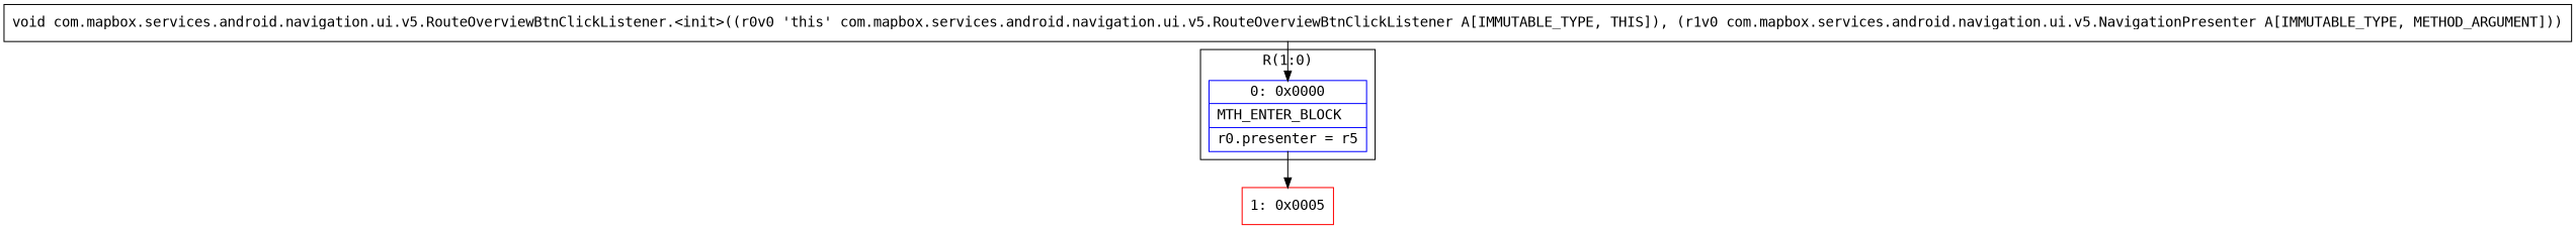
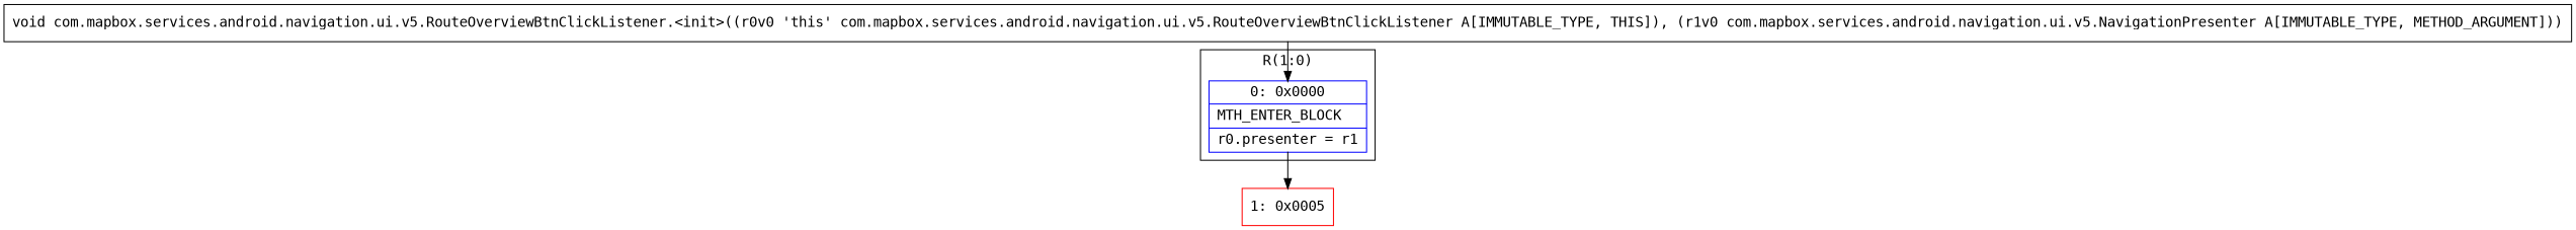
  digraph {
    fontname="DejaVu Sans Mono"
    node [shape=record fontname="DejaVu Sans Mono"]
    edge [fontname="DejaVu Sans Mono"]
-   n1 [color=blue label="{0\:\ 0x0000|MTH_ENTER_BLOCK\l|r0.presenter = r5\l}"]
+   n1 [color=blue label="{0\:\ 0x0000|MTH_ENTER_BLOCK\l|r0.presenter = r1\l}"]
    n2 [color=red label="{1\:\ 0x0005}"]
    n3 [label="{void com.mapbox.services.android.navigation.ui.v5.RouteOverviewBtnClickListener.\<init\>((r0v0 'this' com.mapbox.services.android.navigation.ui.v5.RouteOverviewBtnClickListener A[IMMUTABLE_TYPE, THIS]), (r1v0 com.mapbox.services.android.navigation.ui.v5.NavigationPresenter A[IMMUTABLE_TYPE, METHOD_ARGUMENT])) }"]
    subgraph cluster_1 {
      label="R(1:0)"
      n1
    }
    n1 -> n2
    n3 -> n1
  }
